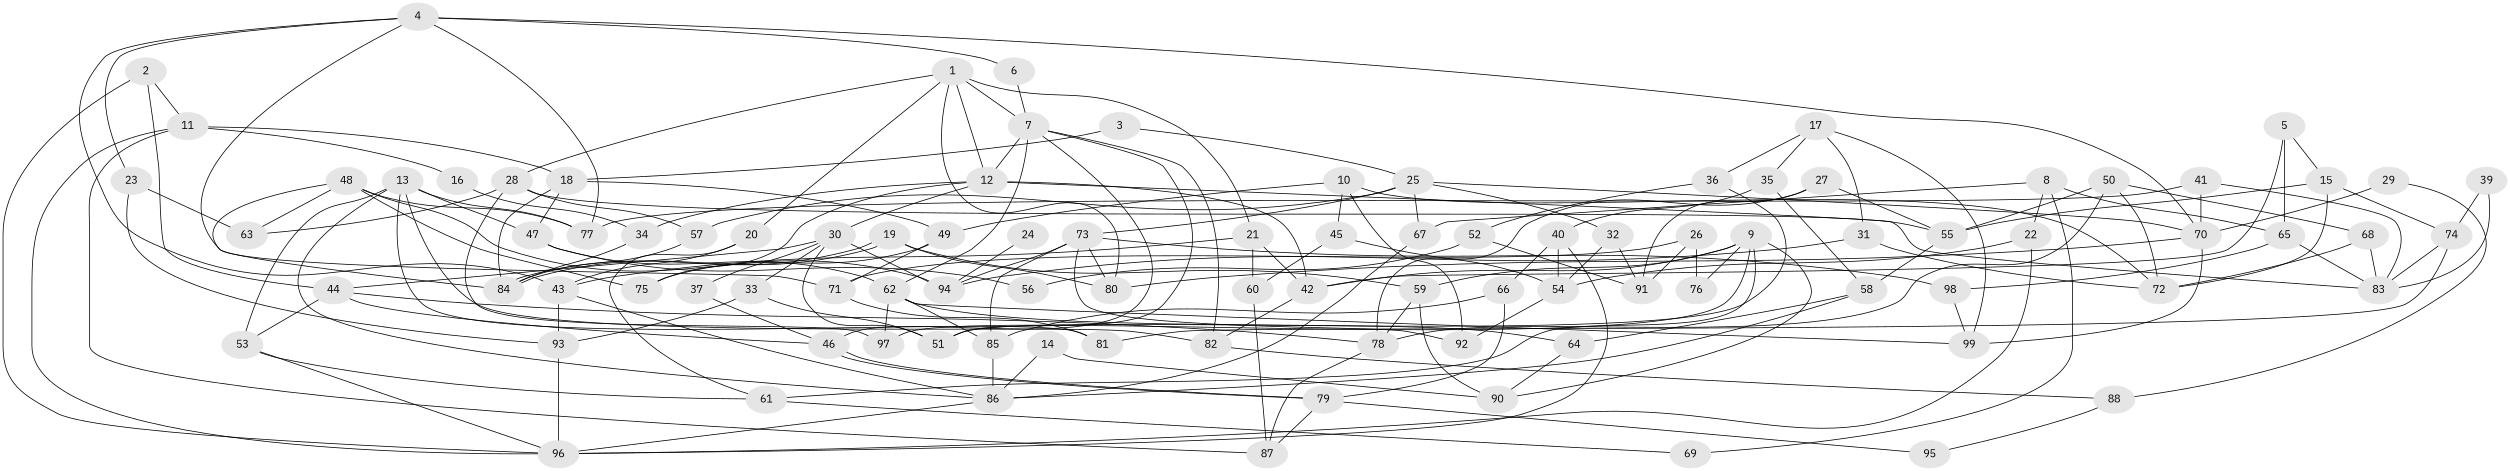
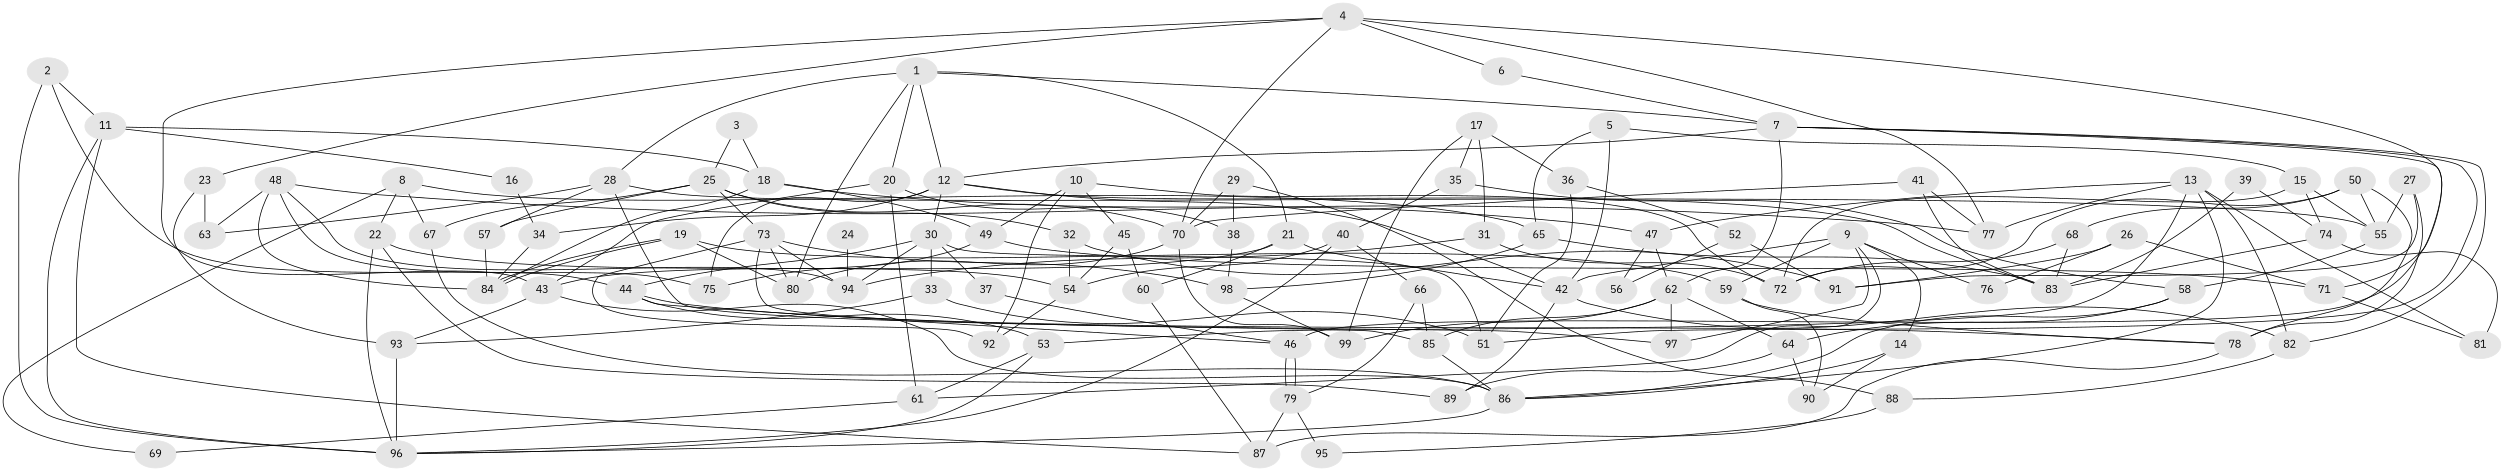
  graph {
    fontname="IBM Plex Sans"
    node [color=gray90 fontname="IBM Plex Sans" style=filled]
    edge [fontname="IBM Plex Sans"]
    1
    7
    12
    20
    21
    28
    80
    46
    51
    62
    82
    42
    30
    34
    75
    83
    43
    61
+   38
    60
    97
    55
    63
    57
    2
    11
    44
    96
    18
    16
    87
    53
    78
    3
    25
    49
    47
    84
    70
    67
    32
    73
    4
    6
    23
    71
    77
    93
    86
    99
    81
    5
    15
    65
    72
    74
+   89
    98
    79
    52
    91
    56
    64
    85
    88
    8
    22
    69
    54
    9
    14
    59
    76
    90
    10
    45
    92
    24
    94
    33
    37
    13
    58
    17
    31
    35
    36
    40
    19
    26
    27
    29
    95
    66
    39
    41
    48
    50
    68
    1 -- 7
    1 -- 12
    1 -- 20
    1 -- 21
    1 -- 28
    1 -- 80
    7 -- 12
    7 -- 46
    7 -- 51
    7 -- 62
    7 -- 82
    12 -- 42
    12 -- 30
    12 -- 34
    12 -- 75
    12 -- 83
    20 -- 43
    20 -- 61
+   20 -- 38
    21 -- 42
    21 -- 43
    21 -- 60
    28 -- 97
    28 -- 55
    28 -- 63
    28 -- 57
    46 -- 79
    46 -- 79
    62 -- 97
    62 -- 99
    62 -- 64
    62 -- 85
    82 -- 88
    42 -- 82
+   42 -- 89
    30 -- 51
    30 -- 44
    30 -- 94
    30 -- 33
    30 -- 37
    34 -- 84
    43 -- 93
    43 -- 86
    61 -- 69
+   38 -- 98
    60 -- 87
    55 -- 58
    57 -- 84
    2 -- 11
    2 -- 44
    2 -- 96
    11 -- 96
    11 -- 18
    11 -- 16
    11 -- 87
    44 -- 46
    44 -- 53
    44 -- 78
    18 -- 49
    18 -- 47
    18 -- 84
    16 -- 34
    53 -- 61
    53 -- 96
    78 -- 87
    3 -- 18
    3 -- 25
    25 -- 57
    25 -- 70
    25 -- 67
    25 -- 32
    25 -- 73
    49 -- 75
    49 -- 71
    47 -- 62
    47 -- 56
    70 -- 80
    70 -- 99
    67 -- 86
    32 -- 91
    32 -- 54
    73 -- 80
    73 -- 98
    73 -- 85
    73 -- 92
    73 -- 94
    4 -- 43
    4 -- 70
    4 -- 6
    4 -- 23
    4 -- 71
    4 -- 77
    6 -- 7
    23 -- 63
    23 -- 93
    71 -- 81
    93 -- 96
    86 -- 96
    5 -- 42
    5 -- 15
    5 -- 65
    15 -- 55
    15 -- 72
    15 -- 74
    65 -- 83
    65 -- 98
    74 -- 83
    74 -- 81
    98 -- 99
    79 -- 87
    79 -- 95
    52 -- 91
    52 -- 56
+   64 -- 89
    64 -- 90
    85 -- 86
    88 -- 95
    8 -- 67
    8 -- 65
    8 -- 22
    8 -- 69
    22 -- 96
+   22 -- 89
    22 -- 54
    54 -- 92
    9 -- 42
    9 -- 61
    9 -- 97
-   9 -- 90
+   9 -- 14
    9 -- 59
    9 -- 76
    14 -- 86
    14 -- 90
    59 -- 78
    59 -- 90
    10 -- 49
    10 -- 72
    10 -- 45
    10 -- 92
    45 -- 60
    45 -- 54
    24 -- 94
    33 -- 51
    33 -- 93
    37 -- 46
    13 -- 82
    13 -- 53
    13 -- 47
    13 -- 77
    13 -- 86
    13 -- 81
    58 -- 86
    58 -- 64
    17 -- 99
    17 -- 31
    17 -- 35
    17 -- 36
    31 -- 72
    31 -- 94
    35 -- 58
    35 -- 40
    36 -- 51
    36 -- 52
    40 -- 96
    40 -- 54
    40 -- 66
    19 -- 80
    19 -- 84
    19 -- 84
    19 -- 59
    26 -- 71
    26 -- 91
    26 -- 76
    27 -- 55
    27 -- 78
    27 -- 91
+   29 -- 38
    29 -- 70
    29 -- 88
    66 -- 79
    66 -- 85
    39 -- 83
    39 -- 74
    41 -- 83
    41 -- 70
    41 -- 77
    48 -- 75
    48 -- 63
    48 -- 84
    48 -- 77
    48 -- 94
    50 -- 55
    50 -- 78
    50 -- 72
    50 -- 68
    68 -- 83
    68 -- 72
  }
